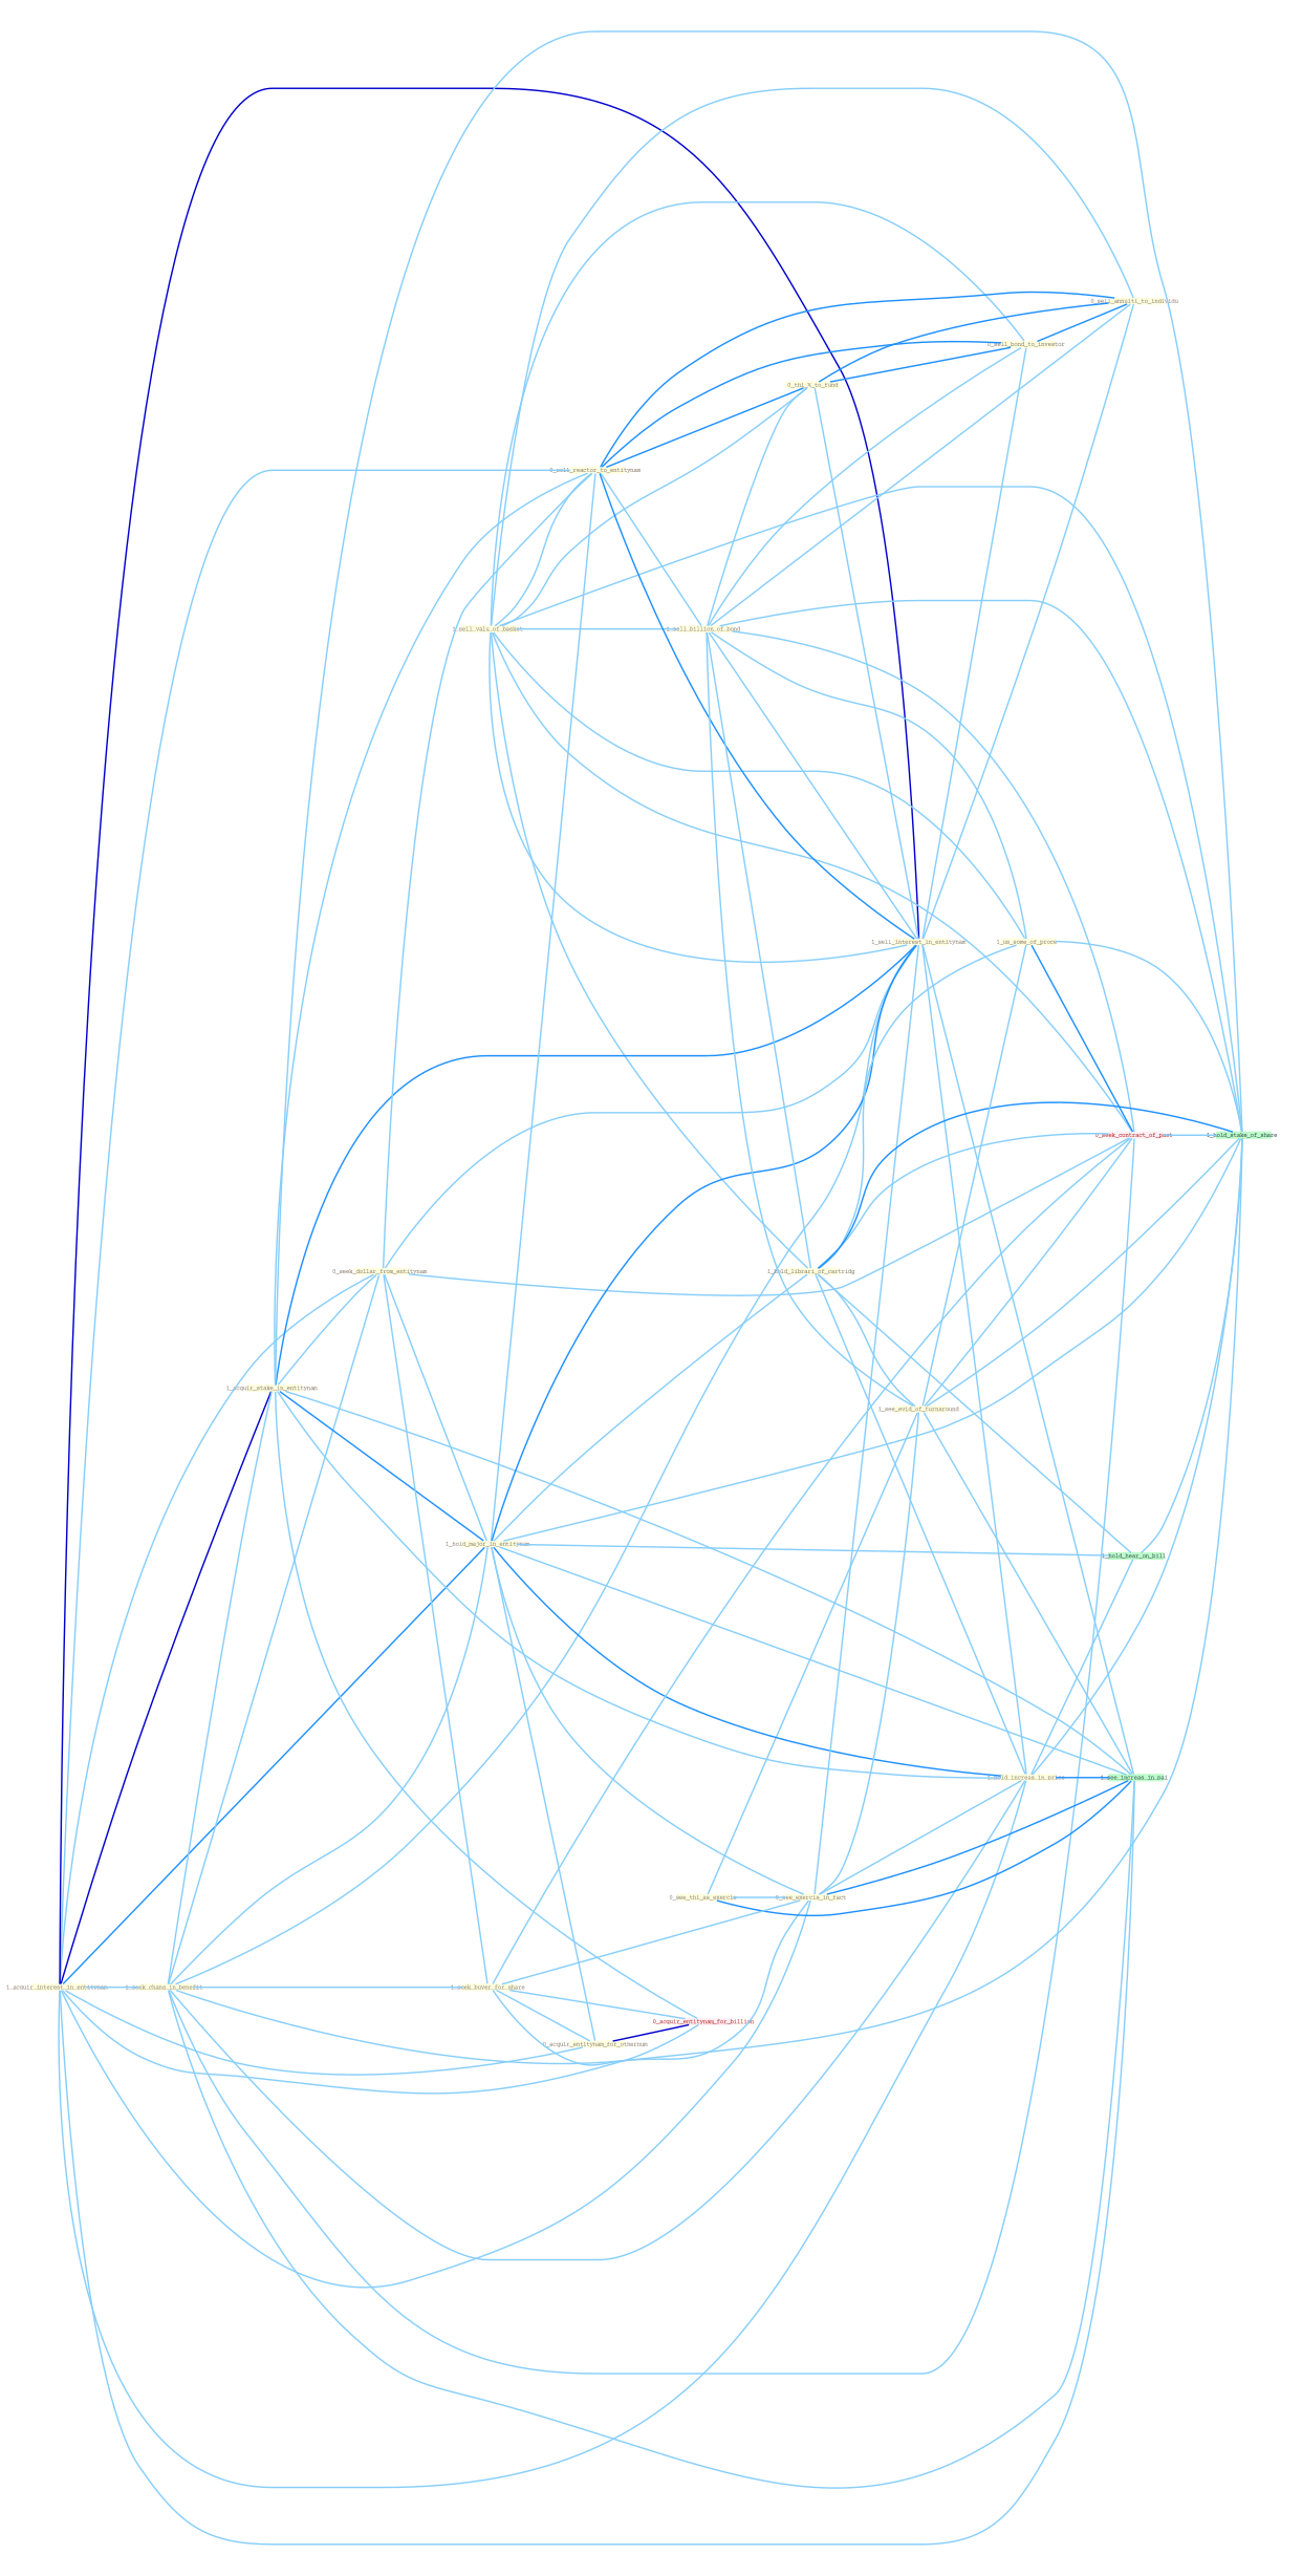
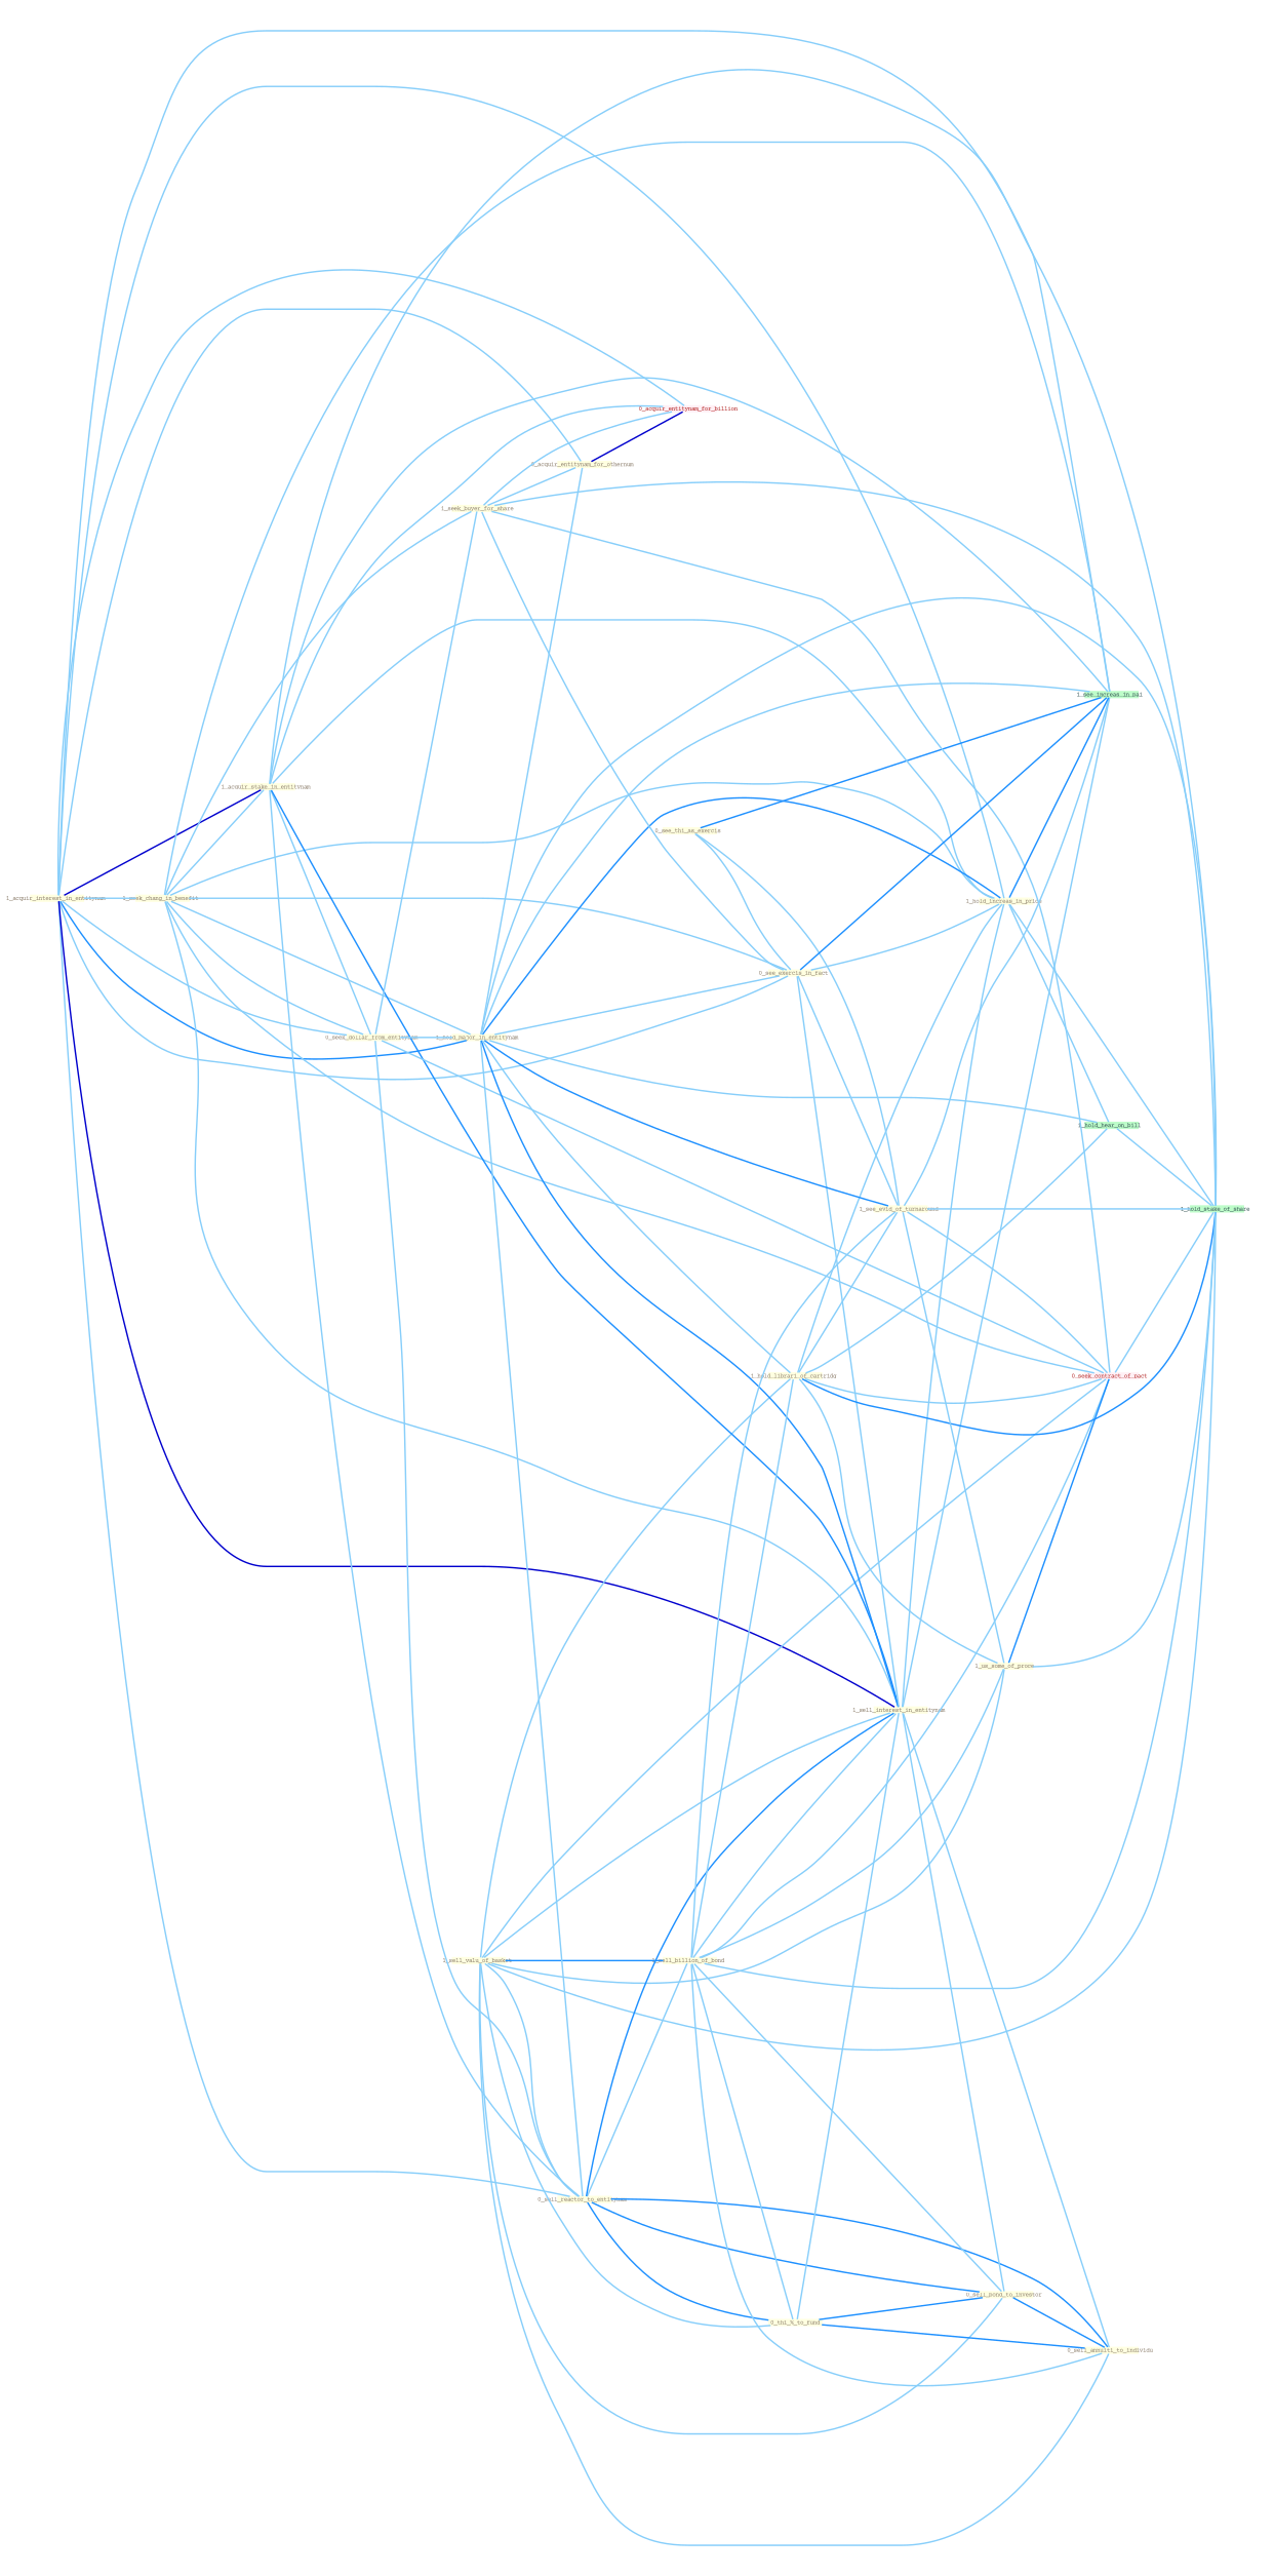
  graph {
    fontname="Courier Prime"
    rankdir=LR
    node [color="#ffffe0" fixedsize=true fontcolor="#8b7d6b" fontname="Courier Prime" fontsize=4 shape=polygon style=filled]
    edge [color="#87cefa" fontname="Courier Prime" w=1]
    "1_acquir_interest_in_entitynam " [height=.06 width=.5]
    "1_seek_chang_in_benefit " [height=.06 width=.5]
    "0_see_thi_as_exercis " [height=.06 width=.5]
    "1_sell_valu_of_basket " [height=.06 width=.5]
    "1_acquir_stake_in_entitynam " [height=.06 width=.5]
    "0_seek_dollar_from_entitynam " [height=.06 width=.5]
    "1_hold_major_in_entitynam " [height=.06 width=.5]
    "0_sell_reactor_to_entitynam " [height=.06 width=.5]
    "1_seek_buyer_for_share " [height=.06 width=.5]
    "1_sell_billion_of_bond " [height=.06 width=.5]
    "0_acquir_entitynam_for_othernum " [height=.06 width=.5]
    "0_see_exercis_in_fact " [height=.06 width=.5]
    n13 [height=.06 label="0_thi_%_to_fund" width=.5]
    "1_sell_interest_in_entitynam " [height=.06 width=.5]
    "1_hold_librari_of_cartridg " [height=.06 width=.5]
    "0_sell_bond_to_investor " [height=.06 width=.5]
    "0_sell_annuiti_to_individu " [height=.06 width=.5]
    "1_see_evid_of_turnaround " [height=.06 width=.5]
    "1_us_some_of_proce " [height=.06 width=.5]
    "1_hold_increas_in_price " [height=.06 width=.5]
    "0_seek_contract_of_pact " [color="#fff0f5" fontcolor="#b22222" height=.06 width=.5]
    "0_acquir_entitynam_for_billion " [color="#fff0f5" fontcolor="#b22222" height=.06 width=.5]
    "1_see_increas_in_pai " [color="#BDFCC9" fontcolor="#2f4f4f" height=.06 width=.5]
    "1_hold_stake_of_share " [color="#BDFCC9" fontcolor="#2f4f4f" height=.06 width=.5]
    "1_hold_hear_on_bill " [color="#BDFCC9" fontcolor="#2f4f4f" height=.06 width=.5]
    subgraph sub_1 {
      "1_acquir_interest_in_entitynam "
      "1_seek_chang_in_benefit "
      "0_see_thi_as_exercis "
      "1_sell_valu_of_basket "
      "1_acquir_stake_in_entitynam "
      "0_seek_dollar_from_entitynam "
      "1_hold_major_in_entitynam "
      "0_sell_reactor_to_entitynam "
      "1_seek_buyer_for_share "
      "1_sell_billion_of_bond "
      "0_acquir_entitynam_for_othernum "
      "0_see_exercis_in_fact "
      n13
      "1_sell_interest_in_entitynam "
      "1_hold_librari_of_cartridg "
      "0_sell_bond_to_investor "
      "0_sell_annuiti_to_individu "
      "1_see_evid_of_turnaround "
      "1_us_some_of_proce "
      "1_hold_increas_in_price "
    }
    subgraph sub_2 {
      "0_seek_contract_of_pact "
      "0_acquir_entitynam_for_billion "
    }
    "1_acquir_interest_in_entitynam " -- "1_seek_chang_in_benefit "
    "1_acquir_interest_in_entitynam " -- "1_acquir_stake_in_entitynam " [color="#0000cd" w=3]
    "1_acquir_interest_in_entitynam " -- "0_seek_dollar_from_entitynam "
    "1_acquir_interest_in_entitynam " -- "1_hold_major_in_entitynam " [color="#1e90ff" w=2]
    "1_acquir_interest_in_entitynam " -- "0_sell_reactor_to_entitynam "
    "1_acquir_interest_in_entitynam " -- "0_acquir_entitynam_for_othernum "
    "1_acquir_interest_in_entitynam " -- "0_see_exercis_in_fact "
    "1_acquir_interest_in_entitynam " -- "1_sell_interest_in_entitynam " [color="#0000cd" w=3]
    "1_acquir_interest_in_entitynam " -- "1_hold_increas_in_price "
    "1_acquir_interest_in_entitynam " -- "0_acquir_entitynam_for_billion "
    "1_acquir_interest_in_entitynam " -- "1_see_increas_in_pai "
    "1_seek_chang_in_benefit " -- "1_acquir_stake_in_entitynam "
    "1_seek_chang_in_benefit " -- "0_seek_dollar_from_entitynam "
    "1_seek_chang_in_benefit " -- "1_hold_major_in_entitynam "
    "1_seek_chang_in_benefit " -- "1_seek_buyer_for_share "
    "1_seek_chang_in_benefit " -- "0_see_exercis_in_fact "
    "1_seek_chang_in_benefit " -- "1_sell_interest_in_entitynam "
    "1_seek_chang_in_benefit " -- "1_hold_increas_in_price "
    "1_seek_chang_in_benefit " -- "0_seek_contract_of_pact "
    "1_seek_chang_in_benefit " -- "1_see_increas_in_pai "
    "0_see_thi_as_exercis " -- "0_see_exercis_in_fact "
    "0_see_thi_as_exercis " -- "1_see_evid_of_turnaround "
    "0_see_thi_as_exercis " -- "1_see_increas_in_pai " [color="#1e90ff"]
    "1_sell_valu_of_basket " -- "0_sell_reactor_to_entitynam "
-   "1_sell_valu_of_basket " -- "1_sell_billion_of_bond " [w=2]
+   "1_sell_valu_of_basket " -- "1_sell_billion_of_bond " [color="#1e90ff" w=2]
    "1_sell_valu_of_basket " -- n13
    "1_sell_valu_of_basket " -- "1_sell_interest_in_entitynam "
    "1_sell_valu_of_basket " -- "1_hold_librari_of_cartridg "
    "1_sell_valu_of_basket " -- "0_sell_bond_to_investor "
    "1_sell_valu_of_basket " -- "0_sell_annuiti_to_individu "
    "1_sell_valu_of_basket " -- "1_us_some_of_proce "
    "1_sell_valu_of_basket " -- "0_seek_contract_of_pact "
    "1_sell_valu_of_basket " -- "1_hold_stake_of_share "
    "1_acquir_stake_in_entitynam " -- "0_seek_dollar_from_entitynam "
-   "1_acquir_stake_in_entitynam " -- "1_hold_major_in_entitynam " [color="#1e90ff" w=2]
+   "1_see_evid_of_turnaround " -- "1_hold_major_in_entitynam " [color="#1e90ff" w=2]
    "1_acquir_stake_in_entitynam " -- "0_sell_reactor_to_entitynam "
    "1_acquir_stake_in_entitynam " -- "1_sell_interest_in_entitynam " [color="#1e90ff" w=2]
    "1_acquir_stake_in_entitynam " -- "1_hold_increas_in_price "
    "1_acquir_stake_in_entitynam " -- "0_acquir_entitynam_for_billion "
    "1_acquir_stake_in_entitynam " -- "1_see_increas_in_pai "
    "1_acquir_stake_in_entitynam " -- "1_hold_stake_of_share "
    "0_seek_dollar_from_entitynam " -- "1_hold_major_in_entitynam "
    "0_seek_dollar_from_entitynam " -- "0_sell_reactor_to_entitynam "
    "0_seek_dollar_from_entitynam " -- "1_seek_buyer_for_share "
-   "0_seek_dollar_from_entitynam " -- "1_sell_interest_in_entitynam "
    "0_seek_dollar_from_entitynam " -- "0_seek_contract_of_pact "
    "1_hold_major_in_entitynam " -- "0_sell_reactor_to_entitynam "
    "1_hold_major_in_entitynam " -- "0_acquir_entitynam_for_othernum "
    "1_hold_major_in_entitynam " -- "0_see_exercis_in_fact "
    "1_hold_major_in_entitynam " -- "1_sell_interest_in_entitynam " [color="#1e90ff" w=2]
    "1_hold_major_in_entitynam " -- "1_hold_librari_of_cartridg "
    "1_hold_major_in_entitynam " -- "1_hold_increas_in_price " [color="#1e90ff" w=2]
    "1_hold_major_in_entitynam " -- "1_see_increas_in_pai "
    "1_hold_major_in_entitynam " -- "1_hold_stake_of_share "
    "1_hold_major_in_entitynam " -- "1_hold_hear_on_bill "
    "0_sell_reactor_to_entitynam " -- "1_sell_billion_of_bond "
    "0_sell_reactor_to_entitynam " -- n13 [color="#1e90ff" w=2]
    "0_sell_reactor_to_entitynam " -- "1_sell_interest_in_entitynam " [color="#1e90ff" w=2]
    "0_sell_reactor_to_entitynam " -- "0_sell_bond_to_investor " [color="#1e90ff" w=2]
    "0_sell_reactor_to_entitynam " -- "0_sell_annuiti_to_individu " [color="#1e90ff" w=2]
    "1_seek_buyer_for_share " -- "0_acquir_entitynam_for_othernum "
    "1_seek_buyer_for_share " -- "0_see_exercis_in_fact "
    "1_seek_buyer_for_share " -- "0_seek_contract_of_pact "
    "1_seek_buyer_for_share " -- "0_acquir_entitynam_for_billion "
    "1_seek_buyer_for_share " -- "1_hold_stake_of_share "
    "1_sell_billion_of_bond " -- n13
    "1_sell_billion_of_bond " -- "1_sell_interest_in_entitynam "
    "1_sell_billion_of_bond " -- "1_hold_librari_of_cartridg "
    "1_sell_billion_of_bond " -- "0_sell_bond_to_investor "
    "1_sell_billion_of_bond " -- "0_sell_annuiti_to_individu "
    "1_sell_billion_of_bond " -- "1_see_evid_of_turnaround "
    "1_sell_billion_of_bond " -- "1_us_some_of_proce "
    "1_sell_billion_of_bond " -- "0_seek_contract_of_pact "
    "1_sell_billion_of_bond " -- "1_hold_stake_of_share "
    "0_acquir_entitynam_for_othernum " -- "0_acquir_entitynam_for_billion " [color="#0000cd" w=3]
    "0_see_exercis_in_fact " -- "1_sell_interest_in_entitynam "
    "0_see_exercis_in_fact " -- "1_see_evid_of_turnaround "
    "0_see_exercis_in_fact " -- "1_hold_increas_in_price "
    "0_see_exercis_in_fact " -- "1_see_increas_in_pai " [color="#1e90ff" w=2]
    n13 -- "1_sell_interest_in_entitynam "
    n13 -- "0_sell_bond_to_investor " [color="#1e90ff" w=2]
    n13 -- "0_sell_annuiti_to_individu " [color="#1e90ff" w=2]
    "1_sell_interest_in_entitynam " -- "0_sell_bond_to_investor "
    "1_sell_interest_in_entitynam " -- "0_sell_annuiti_to_individu "
    "1_sell_interest_in_entitynam " -- "1_hold_increas_in_price "
    "1_sell_interest_in_entitynam " -- "1_see_increas_in_pai "
    "1_hold_librari_of_cartridg " -- "1_see_evid_of_turnaround "
    "1_hold_librari_of_cartridg " -- "1_us_some_of_proce "
    "1_hold_librari_of_cartridg " -- "1_hold_increas_in_price "
    "1_hold_librari_of_cartridg " -- "0_seek_contract_of_pact "
    "1_hold_librari_of_cartridg " -- "1_hold_stake_of_share " [color="#1e90ff" w=2]
    "1_hold_librari_of_cartridg " -- "1_hold_hear_on_bill "
    "0_sell_bond_to_investor " -- "0_sell_annuiti_to_individu " [color="#1e90ff" w=2]
    "1_see_evid_of_turnaround " -- "1_us_some_of_proce "
    "1_see_evid_of_turnaround " -- "0_seek_contract_of_pact "
    "1_see_evid_of_turnaround " -- "1_see_increas_in_pai "
    "1_see_evid_of_turnaround " -- "1_hold_stake_of_share "
    "1_us_some_of_proce " -- "0_seek_contract_of_pact " [color="#1e90ff"]
    "1_us_some_of_proce " -- "1_hold_stake_of_share "
    "1_hold_increas_in_price " -- "1_see_increas_in_pai " [color="#1e90ff" w=2]
    "1_hold_increas_in_price " -- "1_hold_stake_of_share "
    "1_hold_increas_in_price " -- "1_hold_hear_on_bill "
    "0_seek_contract_of_pact " -- "1_hold_stake_of_share "
    "1_hold_hear_on_bill " -- "1_hold_stake_of_share "
  }
